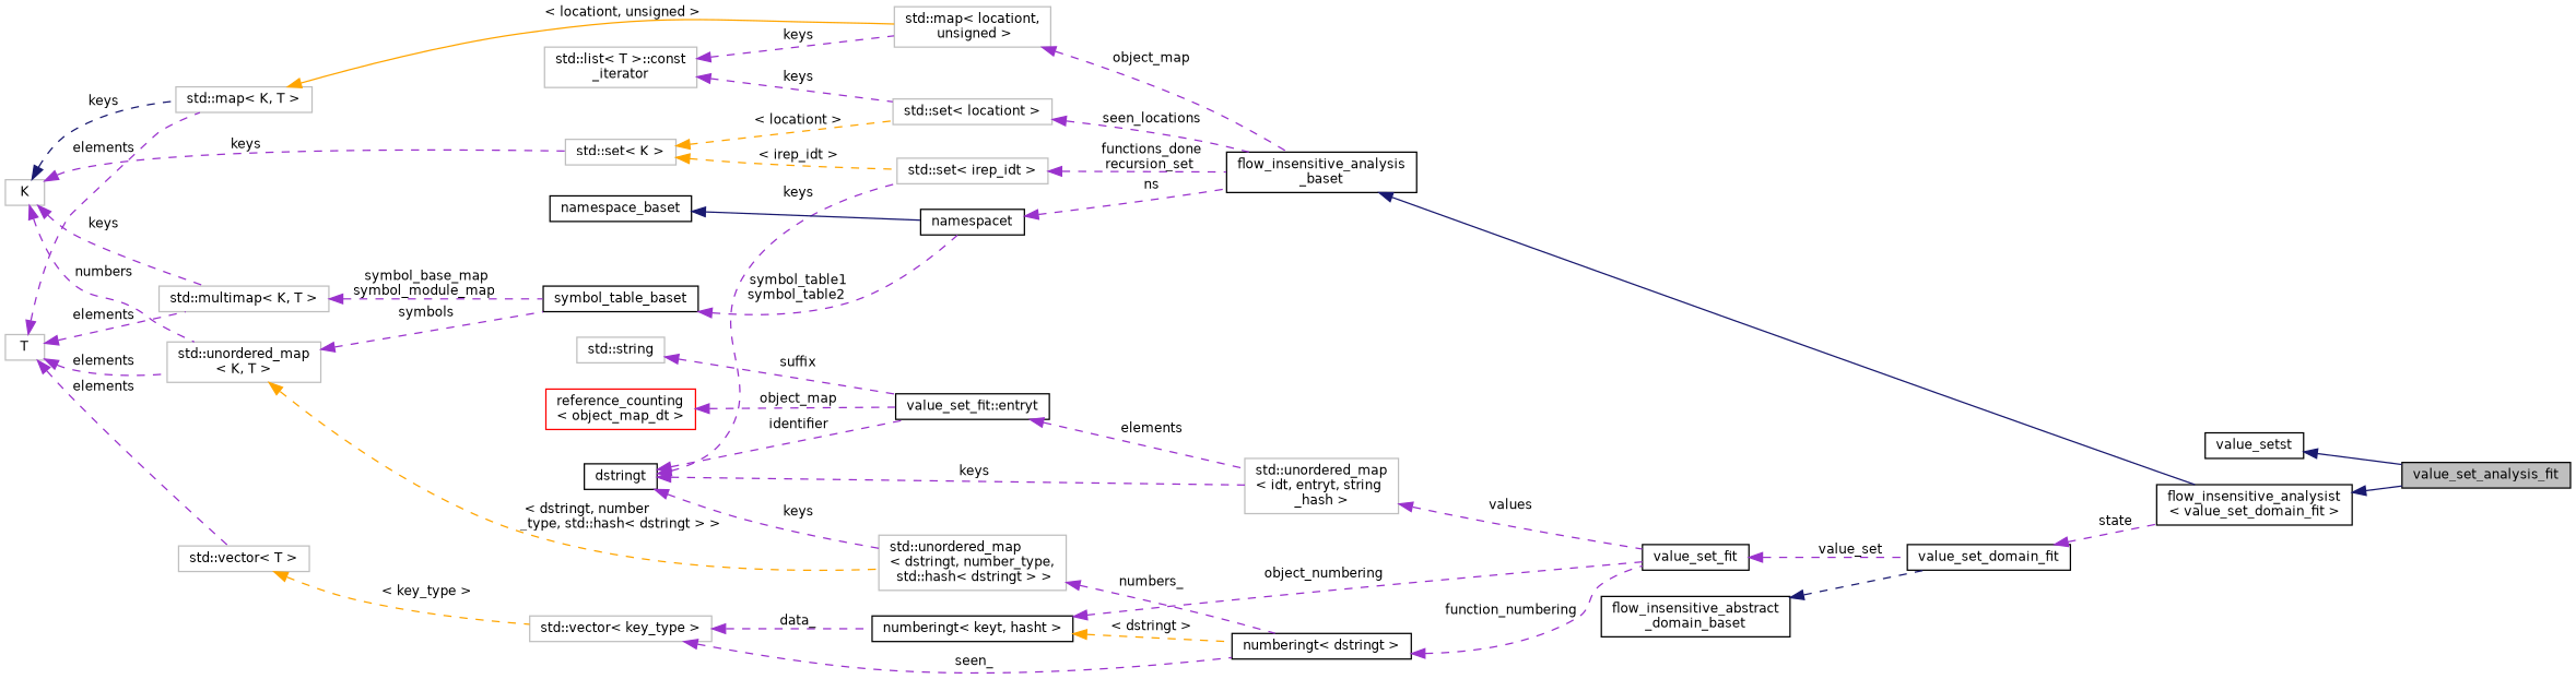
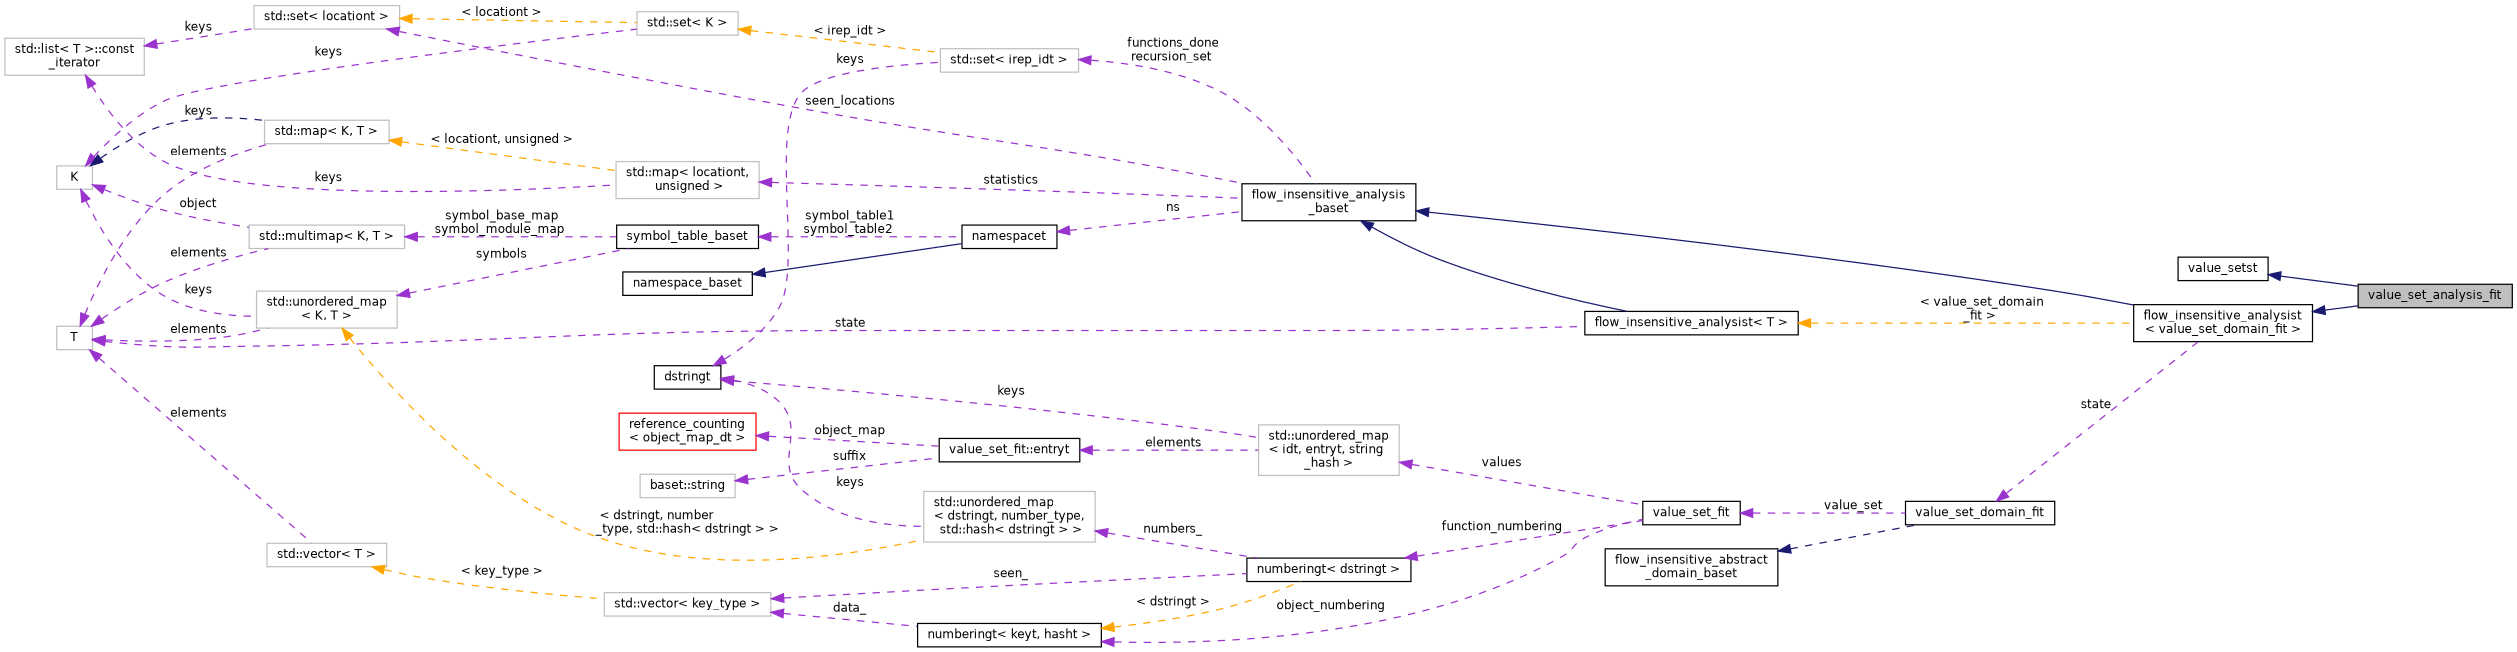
  digraph {
    fontname="DejaVu Sans"
    rankdir=LR
    node [color=black fontname="DejaVu Sans" fontsize=10 shape=record]
    edge [color=darkorchid3 dir=back fontname="DejaVu Sans" fontsize=10 labelfontname=Helvetica labelfontsize=10 style=dashed]
    n1 [fillcolor=grey75 fontcolor=black height=0.2 label=value_set_analysis_fit style=filled width=0.4]
    n2 [height=0.2 label=value_setst width=0.4]
    n3 [height=0.2 label="flow_insensitive_analysist\l\< value_set_domain_fit \>" width=0.4]
    n4 [height=0.2 label="flow_insensitive_analysis\l_baset" width=0.4]
+   n5 [height=0.2 label="flow_insensitive_analysist\< T \>" width=0.4]
    n6 [color=grey75 height=0.2 label="std::set\< irep_idt \>" width=0.4]
    n7 [height=0.2 label=dstringt width=0.4]
    n8 [color=grey75 height=0.2 label="std::unordered_map\l\< dstringt, number_type,\l std::hash\< dstringt \> \>" width=0.4]
    n9 [color=grey75 height=0.2 label="std::unordered_map\l\< idt, entryt, string\l_hash \>" width=0.4]
    n10 [height=0.2 label="value_set_fit::entryt" width=0.4]
    n11 [height=0.2 label="numberingt\< dstringt \>" width=0.4]
    n12 [height=0.2 label=value_set_fit width=0.4]
    n13 [color=grey75 height=0.2 label="std::set\< K \>" width=0.4]
    n14 [color=grey75 height=0.2 label="std::set\< locationt \>" width=0.4]
    n15 [color=grey75 height=0.2 label=K width=0.4]
    n16 [color=grey75 height=0.2 label="std::multimap\< K, T \>" width=0.4]
    n17 [color=grey75 height=0.2 label="std::unordered_map\l\< K, T \>" width=0.4]
    n18 [color=grey75 height=0.2 label="std::map\< K, T \>" width=0.4]
    n19 [height=0.2 label=symbol_table_baset width=0.4]
    n20 [color=grey75 height=0.2 label="std::map\< locationt,\l unsigned \>" width=0.4]
    n21 [height=0.2 label=namespacet width=0.4]
    n22 [height=0.2 label=namespace_baset width=0.4]
    n23 [color=grey75 height=0.2 label=T width=0.4]
    n24 [color=grey75 height=0.2 label="std::vector\< T \>" width=0.4]
    n25 [color=grey75 height=0.2 label="std::vector\< key_type \>" width=0.4]
    n26 [color=grey75 height=0.2 label="std::list\< T \>::const\l_iterator" width=0.4]
    n27 [height=0.2 label=value_set_domain_fit width=0.4]
    n28 [height=0.2 label="flow_insensitive_abstract\l_domain_baset" width=0.4]
    n29 [height=0.2 label="numberingt\< keyt, hasht \>" width=0.4]
    n30 [color=red height=0.2 label="reference_counting\l\< object_map_dt \>" width=0.4]
-   n31 [color=grey75 height=0.2 label="std::string" width=0.4]
+   n31 [color=grey75 height=0.2 label="baset::string" width=0.4]
    n2 -> n1 [color=midnightblue style=solid]
    n3 -> n1 [color=midnightblue style=solid]
    n4 -> n3 [color=midnightblue style=solid]
+   n4 -> n5 [color=midnightblue style=solid]
+   n5 -> n3 [color=orange label=" \< value_set_domain\l_fit \>"]
    n6 -> n4 [label=" functions_done\nrecursion_set"]
    n7 -> n6 [label=" keys"]
    n7 -> n8 [label=" keys"]
    n7 -> n9 [label=" keys"]
-   n7 -> n10 [label=" identifier"]
    n8 -> n11 [label=" numbers_"]
    n9 -> n12 [label=" values"]
    n10 -> n9 [label=" elements"]
    n11 -> n12 [label=" function_numbering"]
    n12 -> n27 [label=" value_set"]
    n13 -> n6 [color=orange label=" \< irep_idt \>"]
-   n13 -> n14 [color=orange label=" \< locationt \>"]
+   n14 -> n13 [color=orange label=" \< locationt \>"]
    n14 -> n4 [label=" seen_locations"]
    n15 -> n13 [label=" keys"]
-   n15 -> n16 [label=" keys"]
-   n15 -> n17 [label=" numbers"]
+   n15 -> n16 [label=" object"]
+   n15 -> n17 [label=" keys"]
    n15 -> n18 [color=midnightblue label=" keys"]
    n16 -> n19 [label=" symbol_base_map\nsymbol_module_map"]
    n17 -> n8 [color=orange label=" \< dstringt, number\l_type, std::hash\< dstringt \> \>"]
    n17 -> n19 [label=" symbols"]
-   n18 -> n20 [color=orange label=" \< locationt, unsigned \>" style=solid]
+   n18 -> n20 [color=orange label=" \< locationt, unsigned \>"]
    n19 -> n21 [label=" symbol_table1\nsymbol_table2"]
-   n20 -> n4 [label=" object_map"]
+   n20 -> n4 [label=" statistics"]
    n21 -> n4 [label=" ns"]
    n22 -> n21 [color=midnightblue style=solid]
+   n23 -> n5 [label=" state"]
    n23 -> n16 [label=" elements"]
    n23 -> n17 [label=" elements"]
    n23 -> n18 [label=" elements"]
    n23 -> n24 [label=" elements"]
    n24 -> n25 [color=orange label=" \< key_type \>"]
    n25 -> n11 [label=" seen_"]
    n25 -> n29 [label=" data_"]
    n26 -> n14 [label=" keys"]
    n26 -> n20 [label=" keys"]
    n27 -> n3 [label=" state"]
    n28 -> n27 [color=midnightblue]
    n29 -> n11 [color=orange label=" \< dstringt \>"]
    n29 -> n12 [label=" object_numbering"]
    n30 -> n10 [label=" object_map"]
    n31 -> n10 [label=" suffix"]
  }
